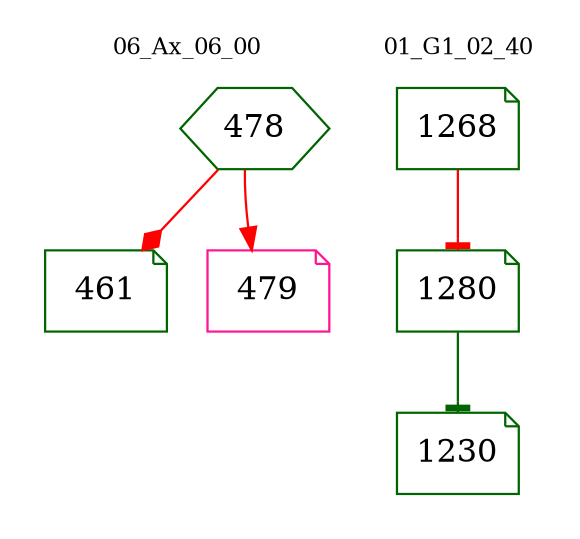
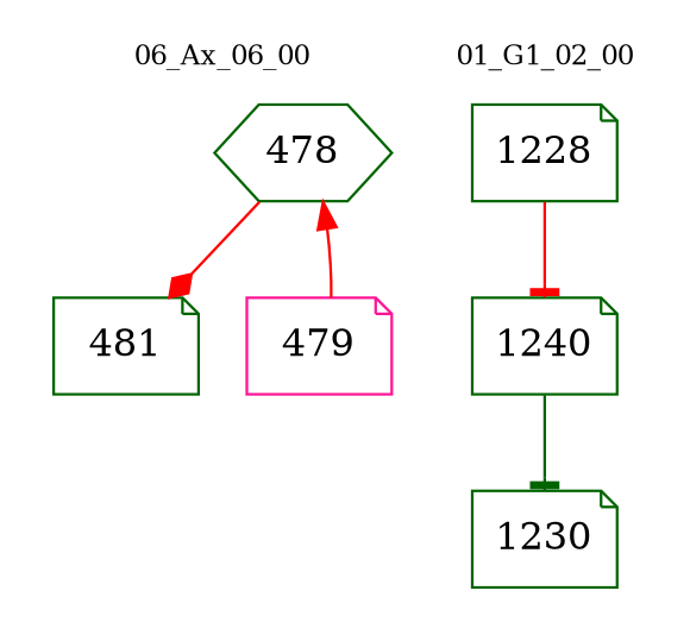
  digraph {
    node [color=darkgreen shape=note]
    edge [arrowhead=tee color=red]
    n1 [label=478 shape=hexagon]
-   n2 [label=461]
+   n2 [label=481]
    n3 [color=deeppink label=479]
-   n4 [label=1268]
+   n4 [label=1228]
    n5 [label=1230]
-   n6 [label=1280]
+   n6 [label=1240]
    subgraph cluster_1 {
      color=white
      fontsize=10
      label="06_Ax_06_00"
      n1
      n2
      n3
    }
    subgraph cluster_2 {
      color=white
      fontsize=10
-     label="01_G1_02_40"
+     label="01_G1_02_00"
      n4
      n5
      n6
    }
    n1 -> n2 [arrowhead=diamond]
-   n1 -> n3 [arrowhead=normal]
+   n3 -> n1 [arrowhead=normal]
    n4 -> n6
    n6 -> n5 [color=darkgreen]
  }
